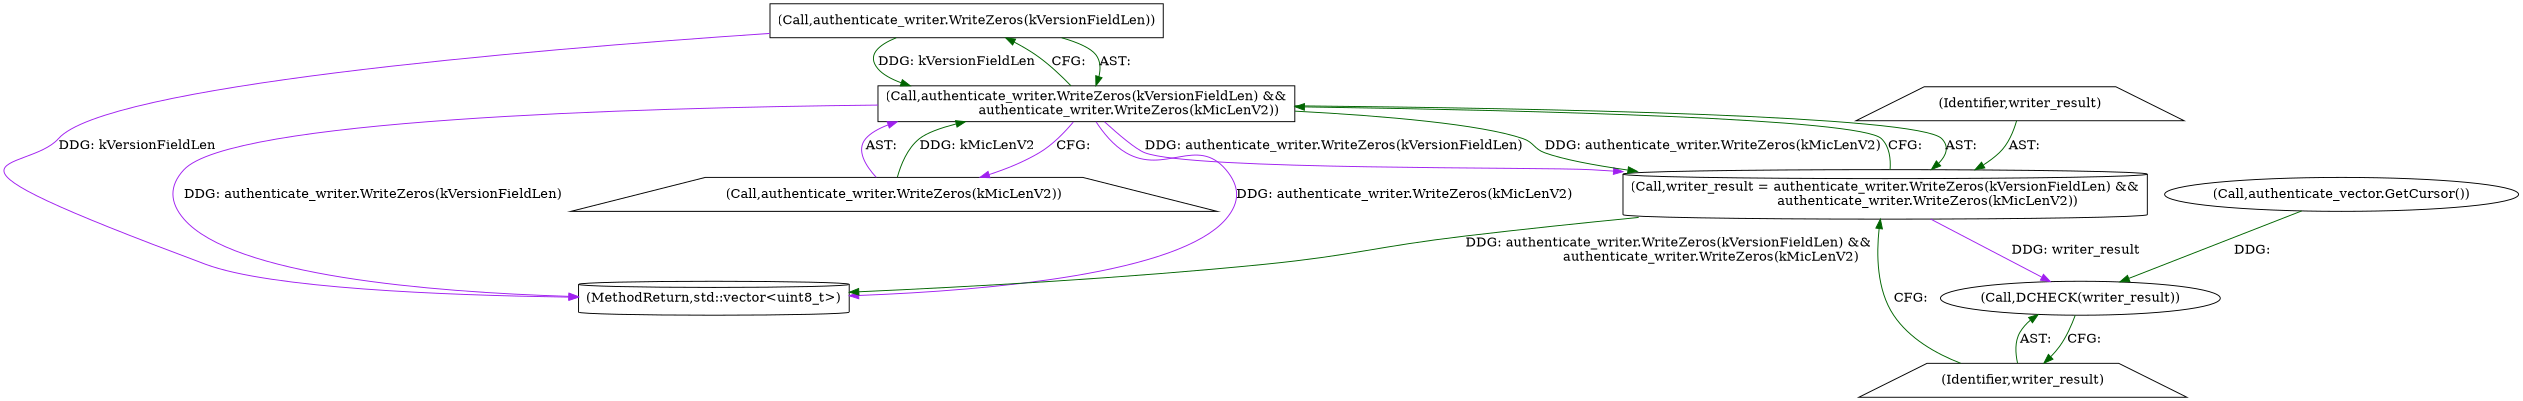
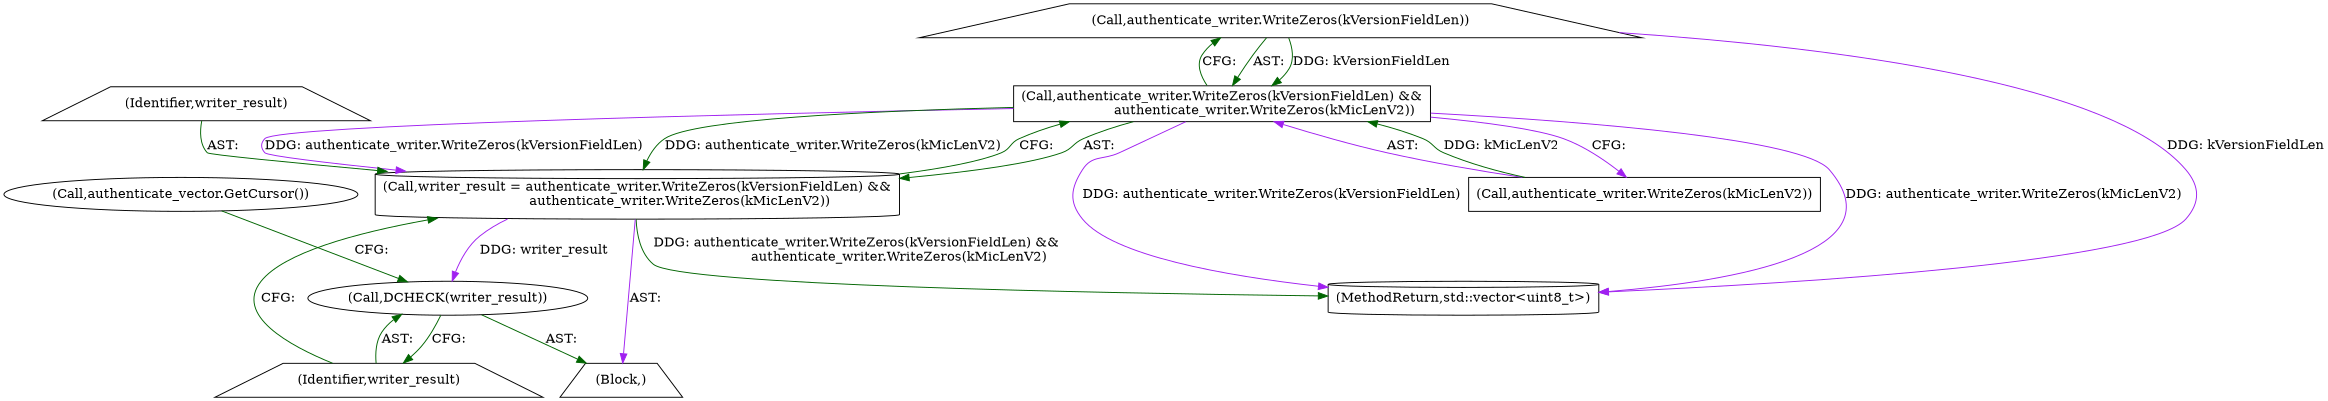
  digraph {
    node [shape=trapezium]
    edge [color=darkgreen]
-   n1 [label="(Call,authenticate_writer.WriteZeros(kVersionFieldLen))" shape=box]
+   n1 [label="(Call,authenticate_writer.WriteZeros(kVersionFieldLen))"]
    n2 [label="(Call,authenticate_writer.WriteZeros(kVersionFieldLen) &&\n                    authenticate_writer.WriteZeros(kMicLenV2))" shape=box]
    n3 [label="(MethodReturn,std::vector<uint8_t>)" shape=cylinder]
    n4 [label="(Call,writer_result = authenticate_writer.WriteZeros(kVersionFieldLen) &&\n                    authenticate_writer.WriteZeros(kMicLenV2))" shape=cylinder]
-   n5 [label="(Call,authenticate_writer.WriteZeros(kMicLenV2))"]
+   n5 [label="(Call,authenticate_writer.WriteZeros(kMicLenV2))" shape=box]
    n6 [label="(Call,DCHECK(writer_result))" shape=ellipse]
+   n7 [label="(Block,)"]
    n8 [label="(Identifier,writer_result)"]
    n9 [label="(Identifier,writer_result)"]
    n10 [label="(Call,authenticate_vector.GetCursor())" shape=ellipse]
    n1 -> n2 [label="AST: "]
    n1 -> n2 [label="DDG: kVersionFieldLen"]
    n1 -> n3 [color=purple label="DDG: kVersionFieldLen"]
    n2 -> n1 [label="CFG: "]
    n2 -> n3 [color=purple label="DDG: authenticate_writer.WriteZeros(kMicLenV2)"]
    n2 -> n3 [color=purple label="DDG: authenticate_writer.WriteZeros(kVersionFieldLen)"]
    n2 -> n4 [label="AST: "]
    n2 -> n4 [color=purple label="DDG: authenticate_writer.WriteZeros(kVersionFieldLen)"]
    n2 -> n4 [label="DDG: authenticate_writer.WriteZeros(kMicLenV2)"]
    n2 -> n5 [color=purple label="CFG: "]
    n4 -> n2 [label="CFG: "]
    n4 -> n3 [label="DDG: authenticate_writer.WriteZeros(kVersionFieldLen) &&\n                    authenticate_writer.WriteZeros(kMicLenV2)"]
    n4 -> n6 [color=purple label="DDG: writer_result"]
+   n4 -> n7 [color=purple label="AST: "]
    n5 -> n2 [color=purple label="AST: "]
    n5 -> n2 [label="DDG: kMicLenV2"]
+   n6 -> n7 [label="AST: "]
    n6 -> n8 [label="CFG: "]
    n8 -> n4 [label="CFG: "]
    n8 -> n6 [label="AST: "]
    n9 -> n4 [label="AST: "]
-   n10 -> n6 [label="DDG: "]
+   n10 -> n6 [label="CFG: "]
  }
